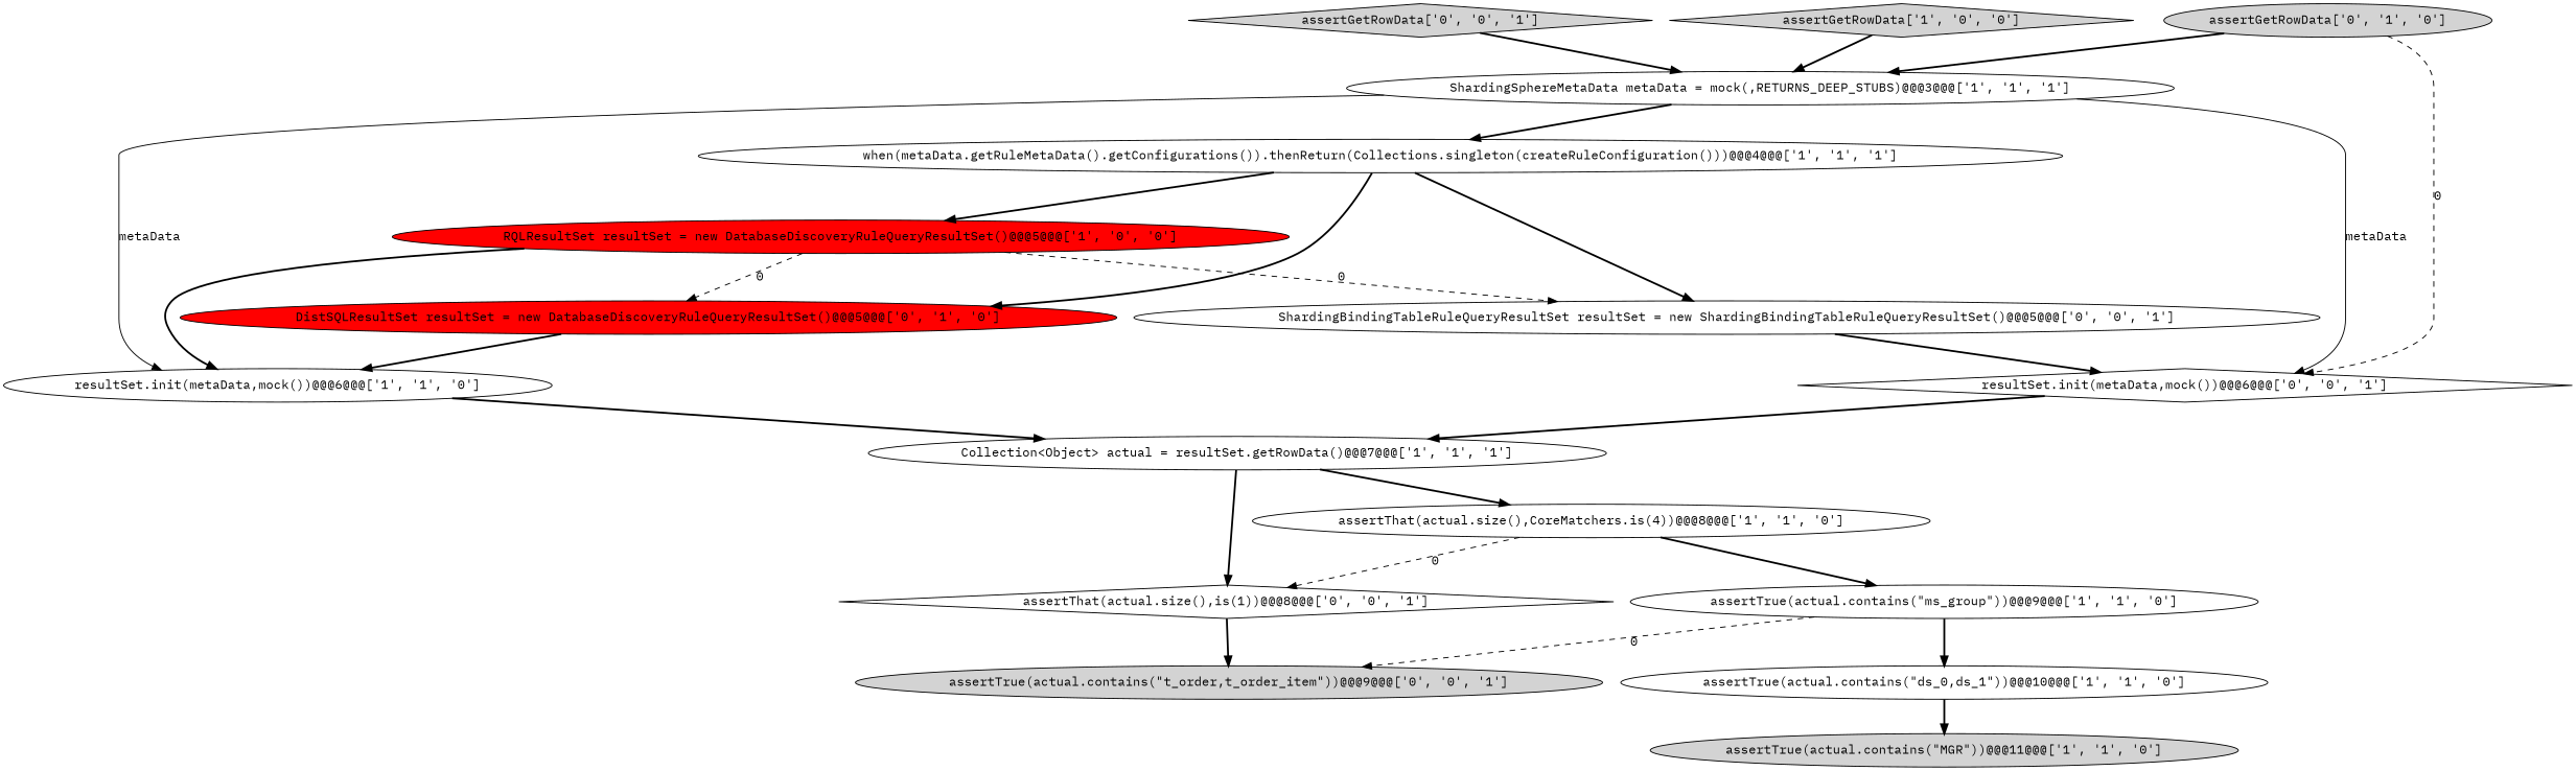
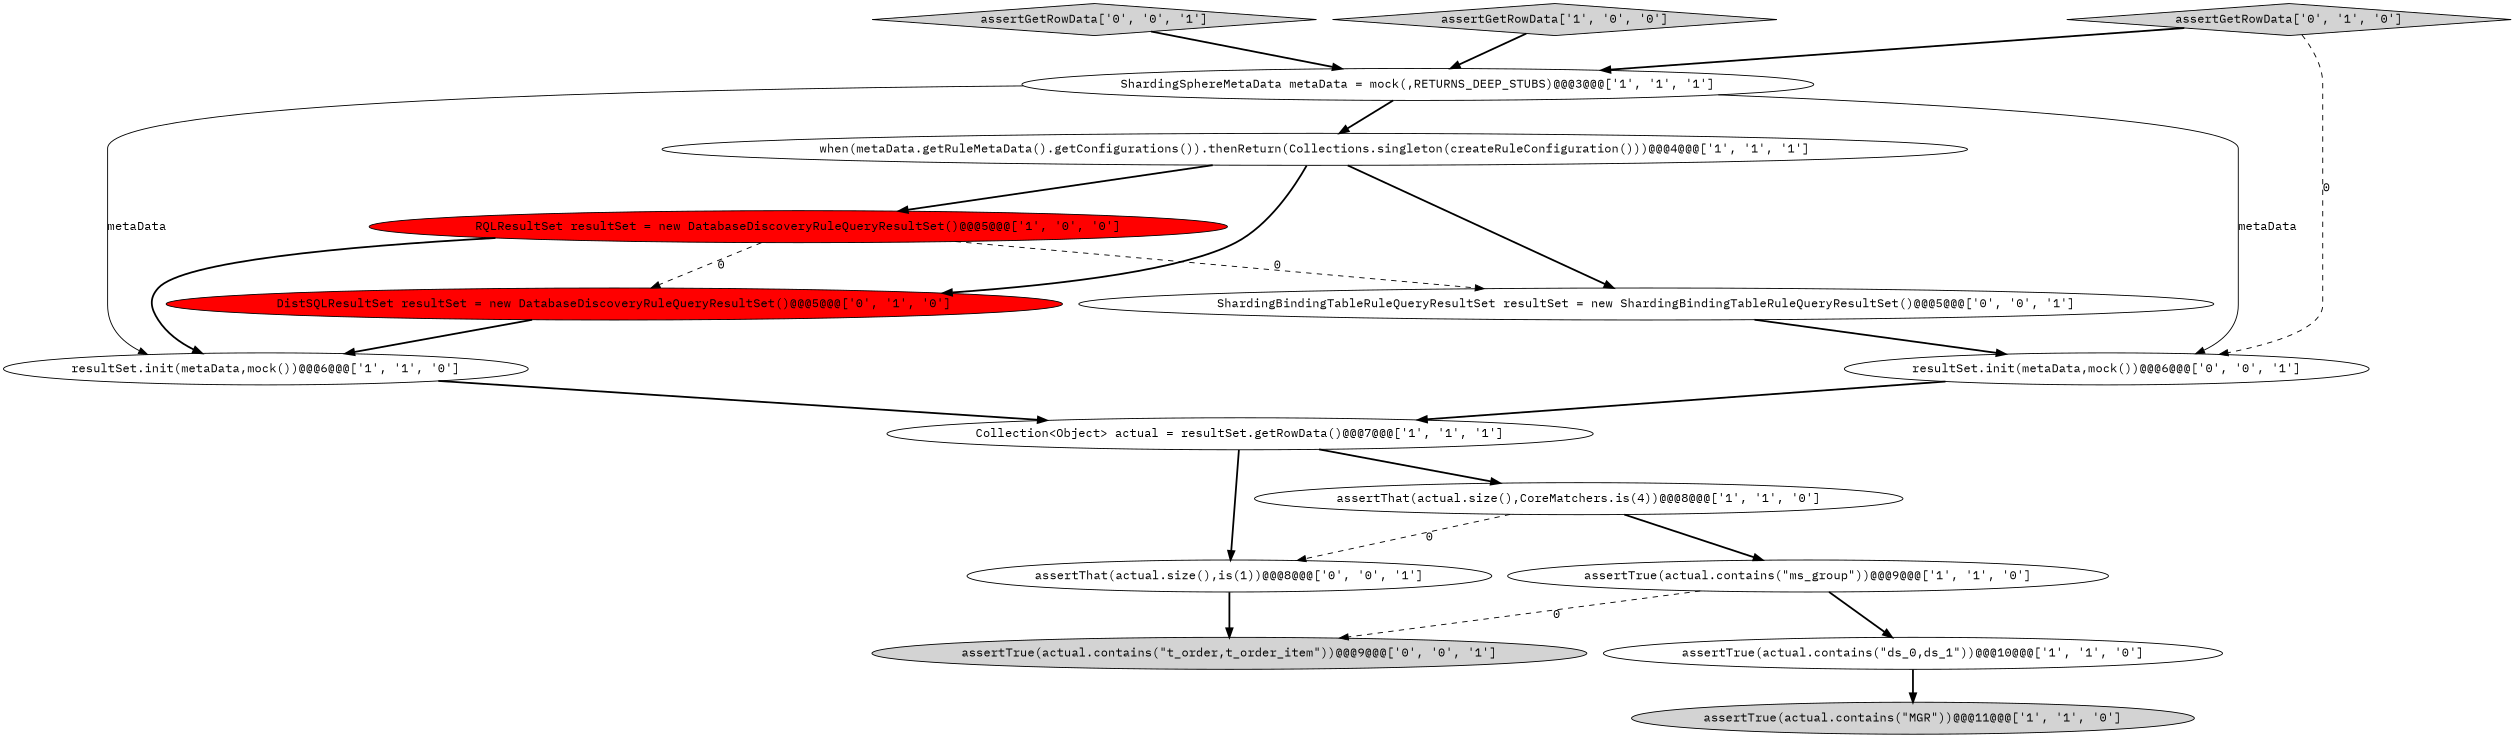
  digraph {
    fontname="IBM Plex Mono"
    node [fillcolor=white fontname="IBM Plex Mono" shape=ellipse style=filled]
    edge [fontname="IBM Plex Mono" style=bold]
-   n1 [label="assertThat(actual.size(),is(1))@@@8@@@['0', '0', '1']" shape=diamond]
+   n1 [label="assertThat(actual.size(),is(1))@@@8@@@['0', '0', '1']"]
    n2 [fillcolor=lightgray label="assertTrue(actual.contains(\"t_order,t_order_item\"))@@@9@@@['0', '0', '1']"]
-   n3 [label="resultSet.init(metaData,mock())@@@6@@@['0', '0', '1']" shape=diamond]
+   n3 [label="resultSet.init(metaData,mock())@@@6@@@['0', '0', '1']"]
    n4 [label="Collection<Object> actual = resultSet.getRowData()@@@7@@@['1', '1', '1']"]
    n5 [label="assertThat(actual.size(),CoreMatchers.is(4))@@@8@@@['1', '1', '0']"]
    n6 [label="resultSet.init(metaData,mock())@@@6@@@['1', '1', '0']"]
    n7 [fillcolor=red label="RQLResultSet resultSet = new DatabaseDiscoveryRuleQueryResultSet()@@@5@@@['1', '0', '0']"]
    n8 [label="ShardingBindingTableRuleQueryResultSet resultSet = new ShardingBindingTableRuleQueryResultSet()@@@5@@@['0', '0', '1']"]
    n9 [fillcolor=red label="DistSQLResultSet resultSet = new DatabaseDiscoveryRuleQueryResultSet()@@@5@@@['0', '1', '0']"]
    n10 [fillcolor=lightgray label="assertTrue(actual.contains(\"MGR\"))@@@11@@@['1', '1', '0']"]
    n11 [label="assertTrue(actual.contains(\"ms_group\"))@@@9@@@['1', '1', '0']"]
    n12 [label="assertTrue(actual.contains(\"ds_0,ds_1\"))@@@10@@@['1', '1', '0']"]
-   n13 [fillcolor=lightgray label="assertGetRowData['0', '1', '0']"]
+   n13 [fillcolor=lightgray label="assertGetRowData['0', '1', '0']" shape=diamond]
    n14 [label="ShardingSphereMetaData metaData = mock(,RETURNS_DEEP_STUBS)@@@3@@@['1', '1', '1']"]
    n15 [label="when(metaData.getRuleMetaData().getConfigurations()).thenReturn(Collections.singleton(createRuleConfiguration()))@@@4@@@['1', '1', '1']"]
    n16 [fillcolor=lightgray label="assertGetRowData['0', '0', '1']" shape=diamond]
    n17 [fillcolor=lightgray label="assertGetRowData['1', '0', '0']" shape=diamond]
    n1 -> n2
    n3 -> n4
    n4 -> n1
    n4 -> n5
    n5 -> n1 [label=0 style=dashed]
    n5 -> n11
    n6 -> n4
    n7 -> n6
    n7 -> n8 [label=0 style=dashed]
    n7 -> n9 [label=0 style=dashed]
    n8 -> n3
    n9 -> n6
    n11 -> n2 [label=0 style=dashed]
    n11 -> n12
    n12 -> n10
    n13 -> n3 [label=0 style=dashed]
    n13 -> n14
    n14 -> n3 [label=metaData style=solid]
    n14 -> n6 [label=metaData style=solid]
    n14 -> n15
    n15 -> n7
    n15 -> n8
    n15 -> n9
    n16 -> n14
    n17 -> n14
  }
